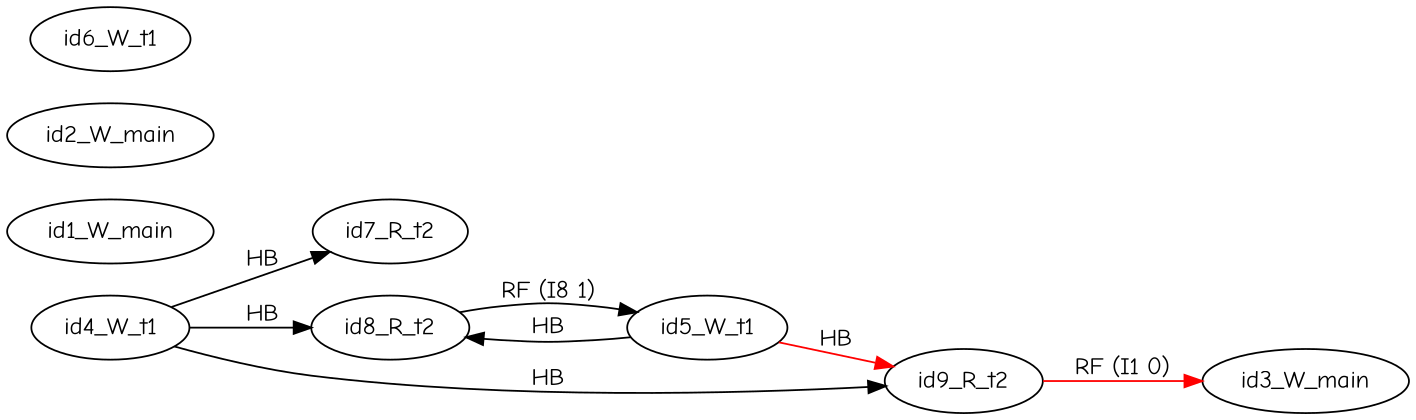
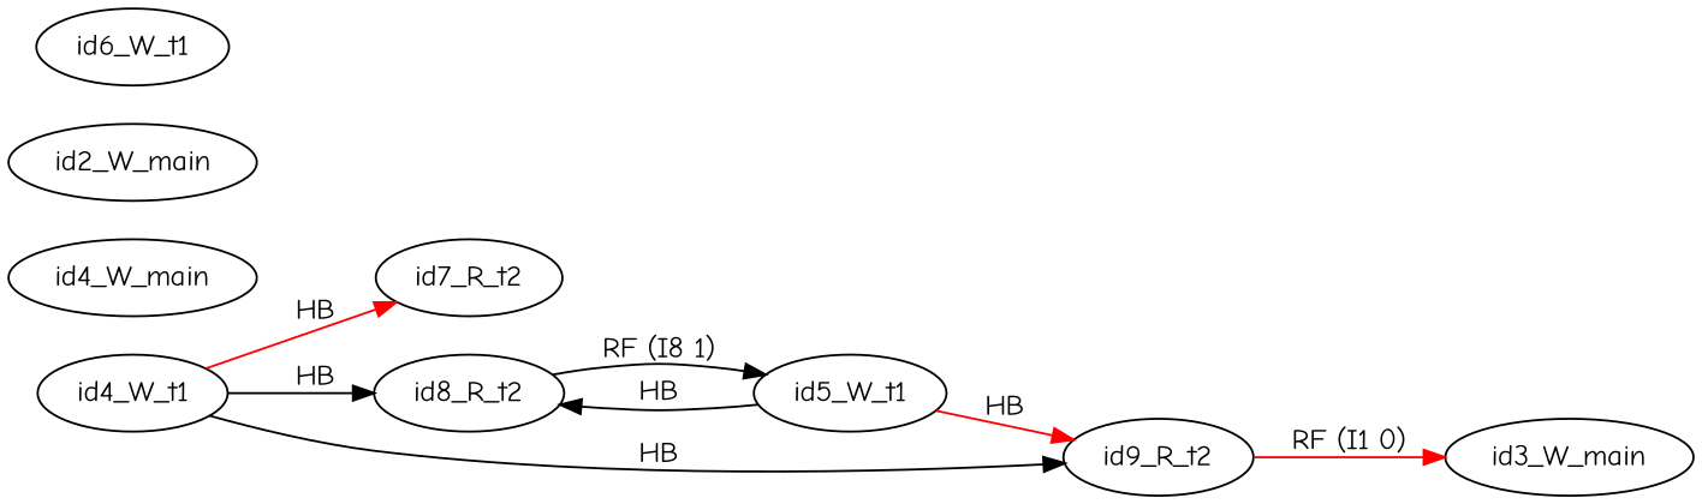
  digraph {
    fontname="Comic Neue"
    rankdir=LR
    splines=true
    node [fontname="Comic Neue"]
    edge [color=black fontname="Comic Neue"]
    id4_W_t1
    id7_R_t2
    id8_R_t2
    id9_R_t2
    id5_W_t1
    id3_W_main
-   id1_W_main
+   id1_W_main [label=id4_W_main]
    id2_W_main
    id6_W_t1
-   id4_W_t1 -> id7_R_t2 [label=HB]
+   id4_W_t1 -> id7_R_t2 [color=red label=HB]
    id4_W_t1 -> id8_R_t2 [label=HB]
    id4_W_t1 -> id9_R_t2 [label=HB]
    id8_R_t2 -> id5_W_t1 [label="RF (I8 1)"]
    id9_R_t2 -> id3_W_main [color=red label="RF (I1 0)"]
    id5_W_t1 -> id8_R_t2 [label=HB]
    id5_W_t1 -> id9_R_t2 [color=red label=HB]
  }
